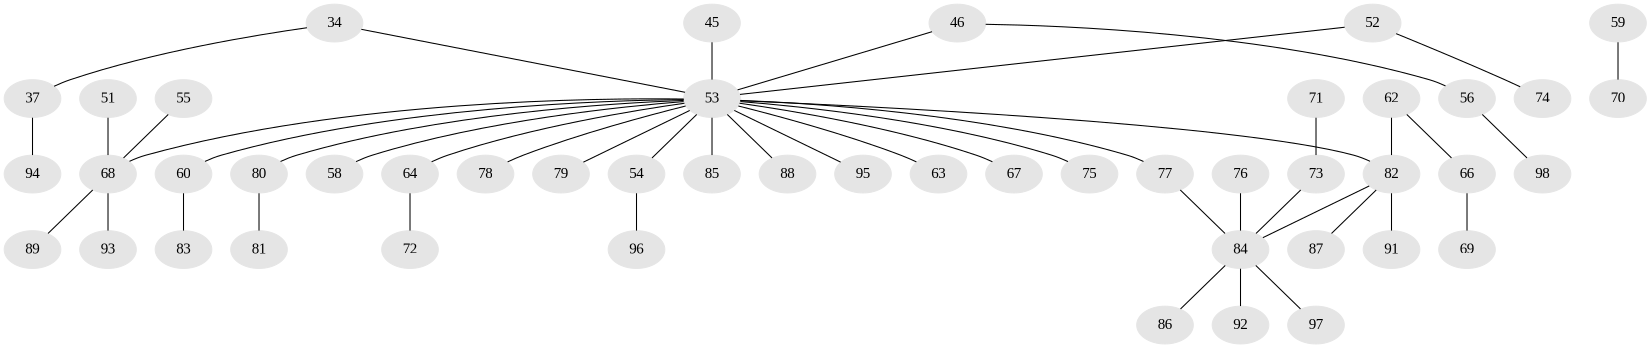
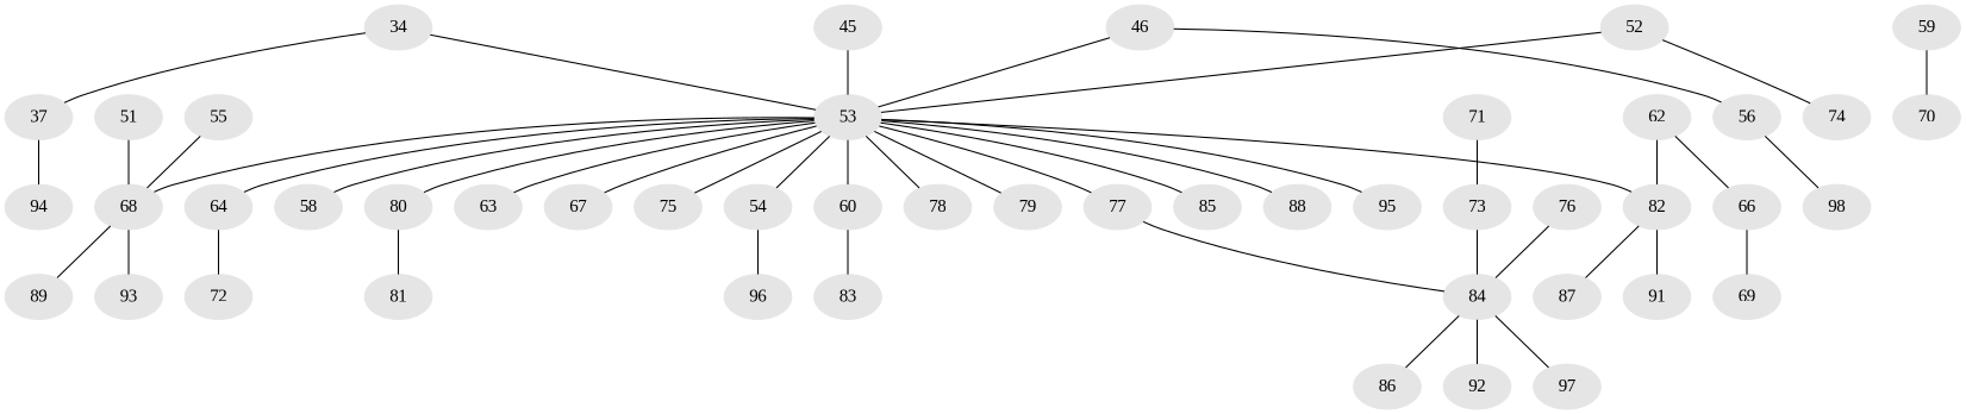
  graph {
    fontname="Liberation Serif"
    node [color=gray90 fontname="Liberation Serif" style=filled]
    edge [fontname="Liberation Serif"]
    34
    37
    53 [super="+17+13+35+12+15+39+36+21+23+28"]
    94
    68 [super="+19+22+31+30+40+50"]
    54
    58
    60
    63
    64 [super="+57"]
    67
    75
    77 [super="+42"]
    78
    79
    80
    82 [super="+16+49"]
    85
    88
    95
    45
    46
    56
    98
    89
    93
    51
    52 [super="+38+41"]
    74
    96
    59
    70
    83
    72
    84 [super="+47+65"]
    81
    87
    91
    55
    62
    66
    69
    73 [super="+61"]
    71
    86
    92
    97
    76
    34 -- 37
    34 -- 53
    37 -- 94
    53 -- 68
    53 -- 54
    53 -- 58
    53 -- 60
    53 -- 63
    53 -- 64
    53 -- 67
    53 -- 75
    53 -- 77
    53 -- 78
    53 -- 79
    53 -- 80
    53 -- 82
    53 -- 85
    53 -- 88
    53 -- 95
    68 -- 89
    68 -- 93
    54 -- 96
    60 -- 83
    64 -- 72
    77 -- 84
    80 -- 81
-   82 -- 84
    82 -- 87
    82 -- 91
    45 -- 53
    46 -- 53
    46 -- 56
    56 -- 98
    51 -- 68
    52 -- 53
    52 -- 74
    59 -- 70
    84 -- 86
    84 -- 92
    84 -- 97
    55 -- 68
    62 -- 82
    62 -- 66
    66 -- 69
    73 -- 84
    71 -- 73
    76 -- 84
  }
